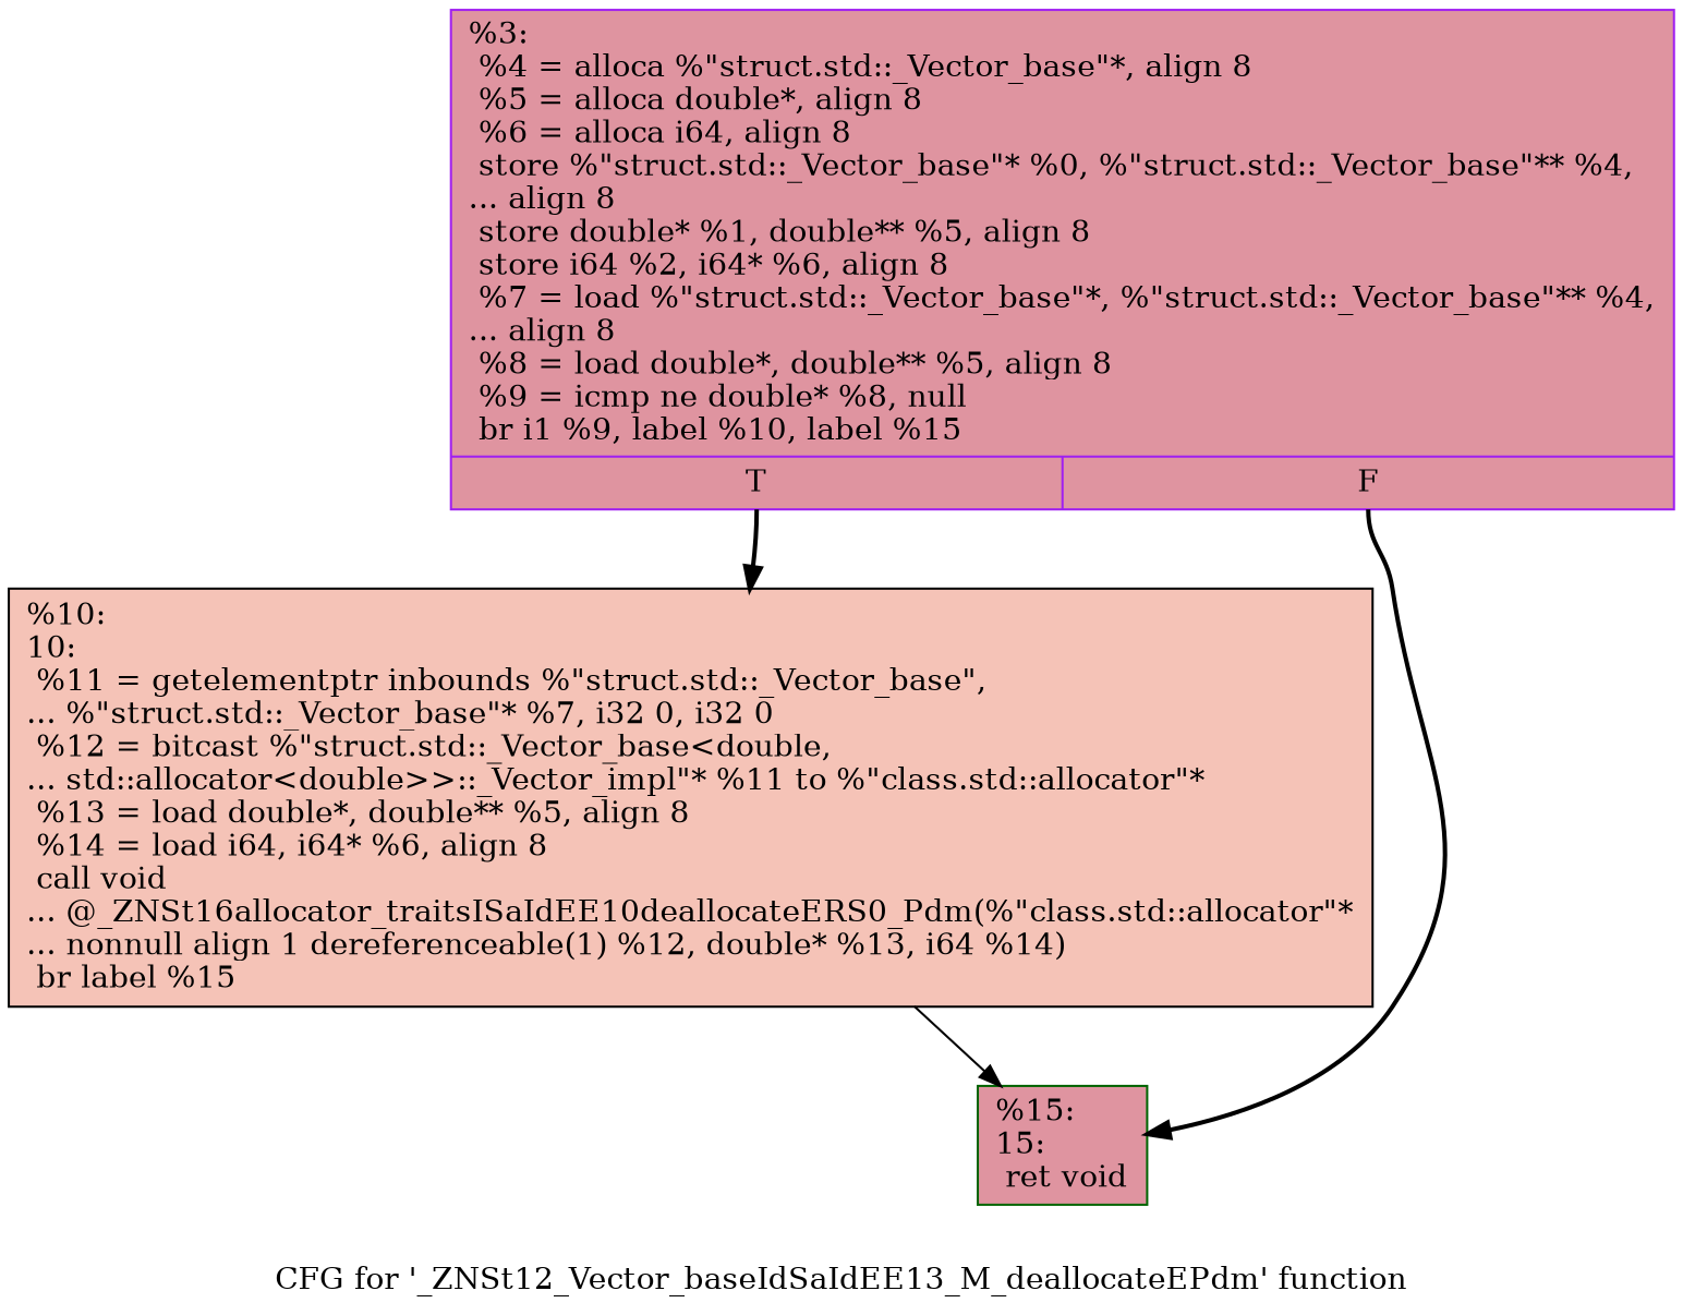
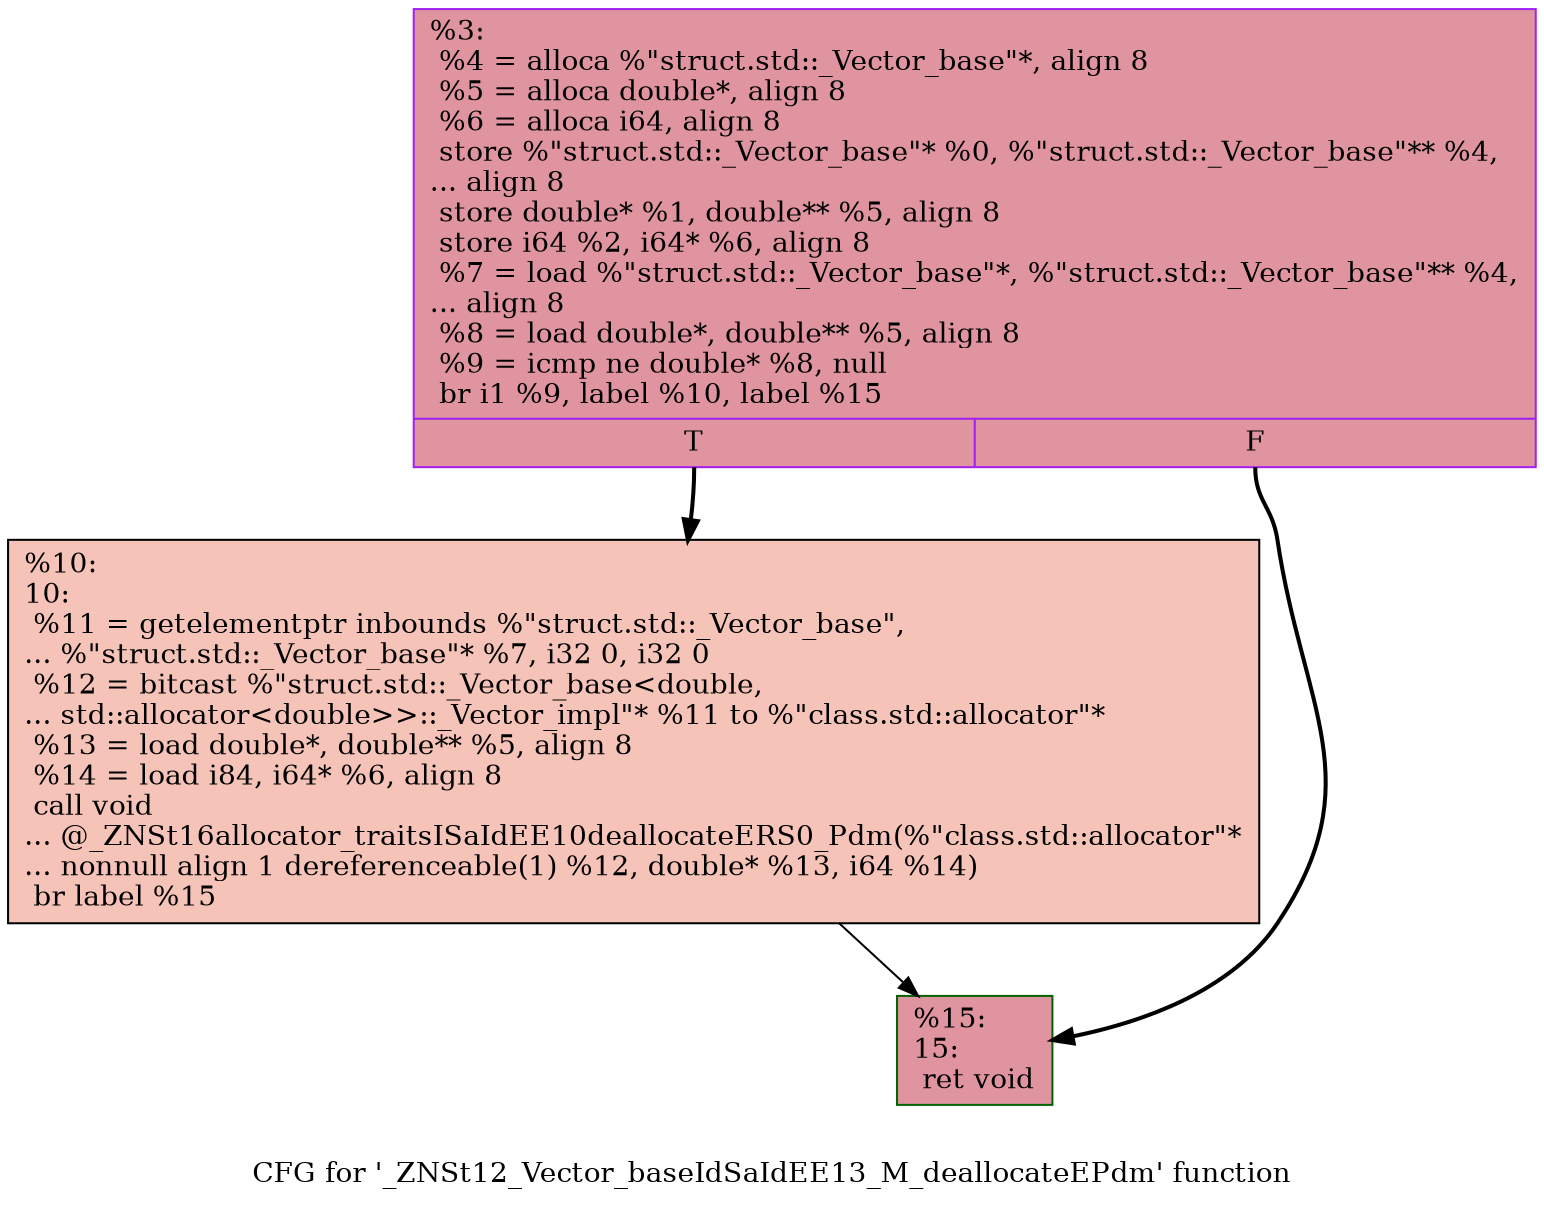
  digraph {
    label="CFG for '_ZNSt12_Vector_baseIdSaIdEE13_M_deallocateEPdm' function"
    node [fillcolor="#b70d2870" shape=record style=filled]
    edge [style=bold]
    n1 [color=purple label="{%3:\l  %4 = alloca %\"struct.std::_Vector_base\"*, align 8\l  %5 = alloca double*, align 8\l  %6 = alloca i64, align 8\l  store %\"struct.std::_Vector_base\"* %0, %\"struct.std::_Vector_base\"** %4,\l... align 8\l  store double* %1, double** %5, align 8\l  store i64 %2, i64* %6, align 8\l  %7 = load %\"struct.std::_Vector_base\"*, %\"struct.std::_Vector_base\"** %4,\l... align 8\l  %8 = load double*, double** %5, align 8\l  %9 = icmp ne double* %8, null\l  br i1 %9, label %10, label %15\l|{<s0>T|<s1>F}}"]
-   n2 [color=black fillcolor="#e8765c70" label="{%10:\l10:                                               \l  %11 = getelementptr inbounds %\"struct.std::_Vector_base\",\l... %\"struct.std::_Vector_base\"* %7, i32 0, i32 0\l  %12 = bitcast %\"struct.std::_Vector_base\<double,\l... std::allocator\<double\>\>::_Vector_impl\"* %11 to %\"class.std::allocator\"*\l  %13 = load double*, double** %5, align 8\l  %14 = load i64, i64* %6, align 8\l  call void\l... @_ZNSt16allocator_traitsISaIdEE10deallocateERS0_Pdm(%\"class.std::allocator\"*\l... nonnull align 1 dereferenceable(1) %12, double* %13, i64 %14)\l  br label %15\l}"]
+   n2 [color=black fillcolor="#e8765c70" label="{%10:\l10:                                               \l  %11 = getelementptr inbounds %\"struct.std::_Vector_base\",\l... %\"struct.std::_Vector_base\"* %7, i32 0, i32 0\l  %12 = bitcast %\"struct.std::_Vector_base\<double,\l... std::allocator\<double\>\>::_Vector_impl\"* %11 to %\"class.std::allocator\"*\l  %13 = load double*, double** %5, align 8\l  %14 = load i84, i64* %6, align 8\l  call void\l... @_ZNSt16allocator_traitsISaIdEE10deallocateERS0_Pdm(%\"class.std::allocator\"*\l... nonnull align 1 dereferenceable(1) %12, double* %13, i64 %14)\l  br label %15\l}"]
    n3 [color=darkgreen label="{%15:\l15:                                               \l  ret void\l}"]
    n1 -> n2 [tailport=s0]
    n1 -> n3 [tailport=s1]
    n2 -> n3 [style=solid]
  }
